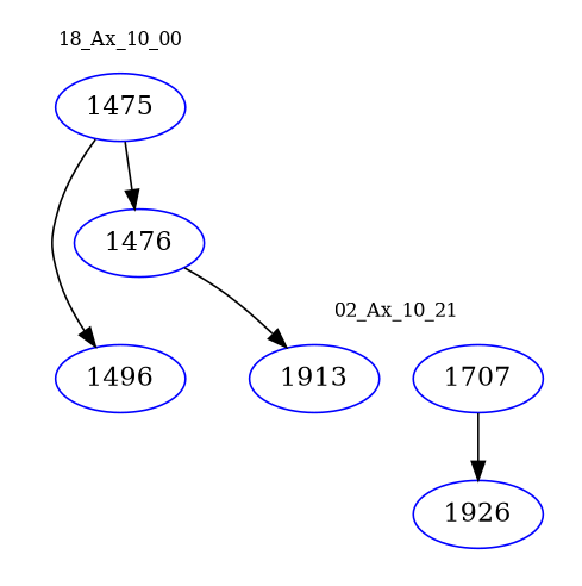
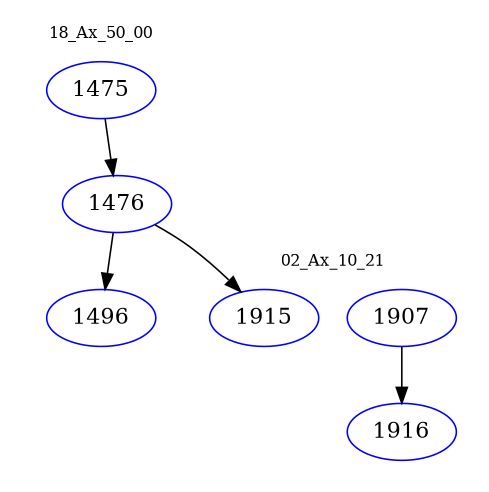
  digraph {
    node [color=blue]
    edge [color=black]
-   n1 [label=1707]
-   n2 [label=1913]
-   n3 [label=1926]
+   n1 [label=1907]
+   n2 [label=1915]
+   n3 [label=1916]
    n4 [label=1475]
    n5 [label=1476]
    n6 [label=1496]
    subgraph cluster_1 {
      color=white
      fontsize=10
      label="02_Ax_10_21"
      n1
      n2
      n3
    }
    subgraph cluster_2 {
      color=white
      fontsize=10
-     label="18_Ax_10_00"
+     label="18_Ax_50_00"
      n4
      n5
      n6
    }
    n1 -> n3
    n4 -> n5
-   n4 -> n6
+   n5 -> n6
    n5 -> n2
  }
